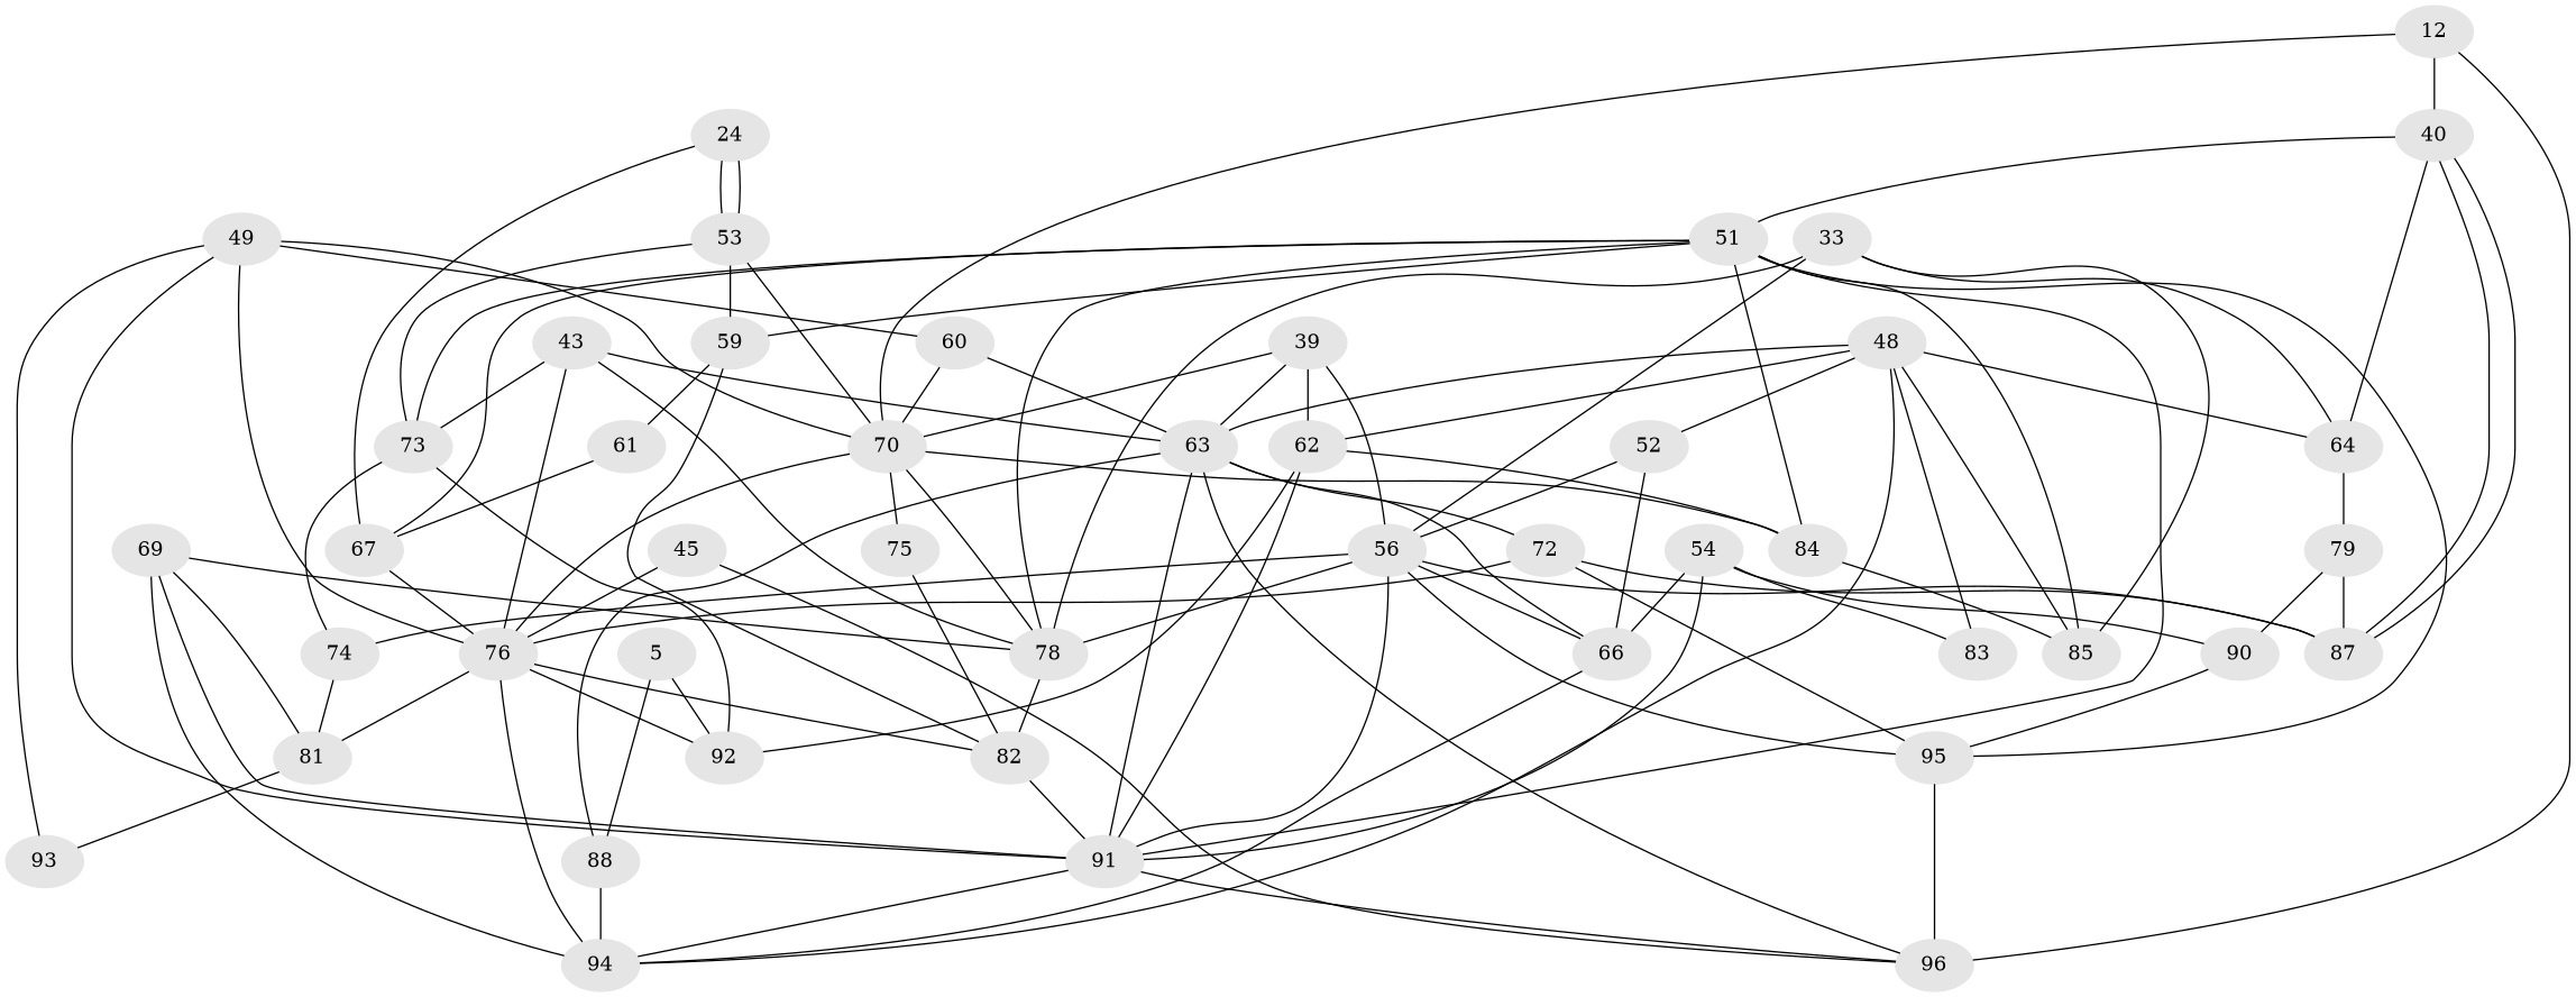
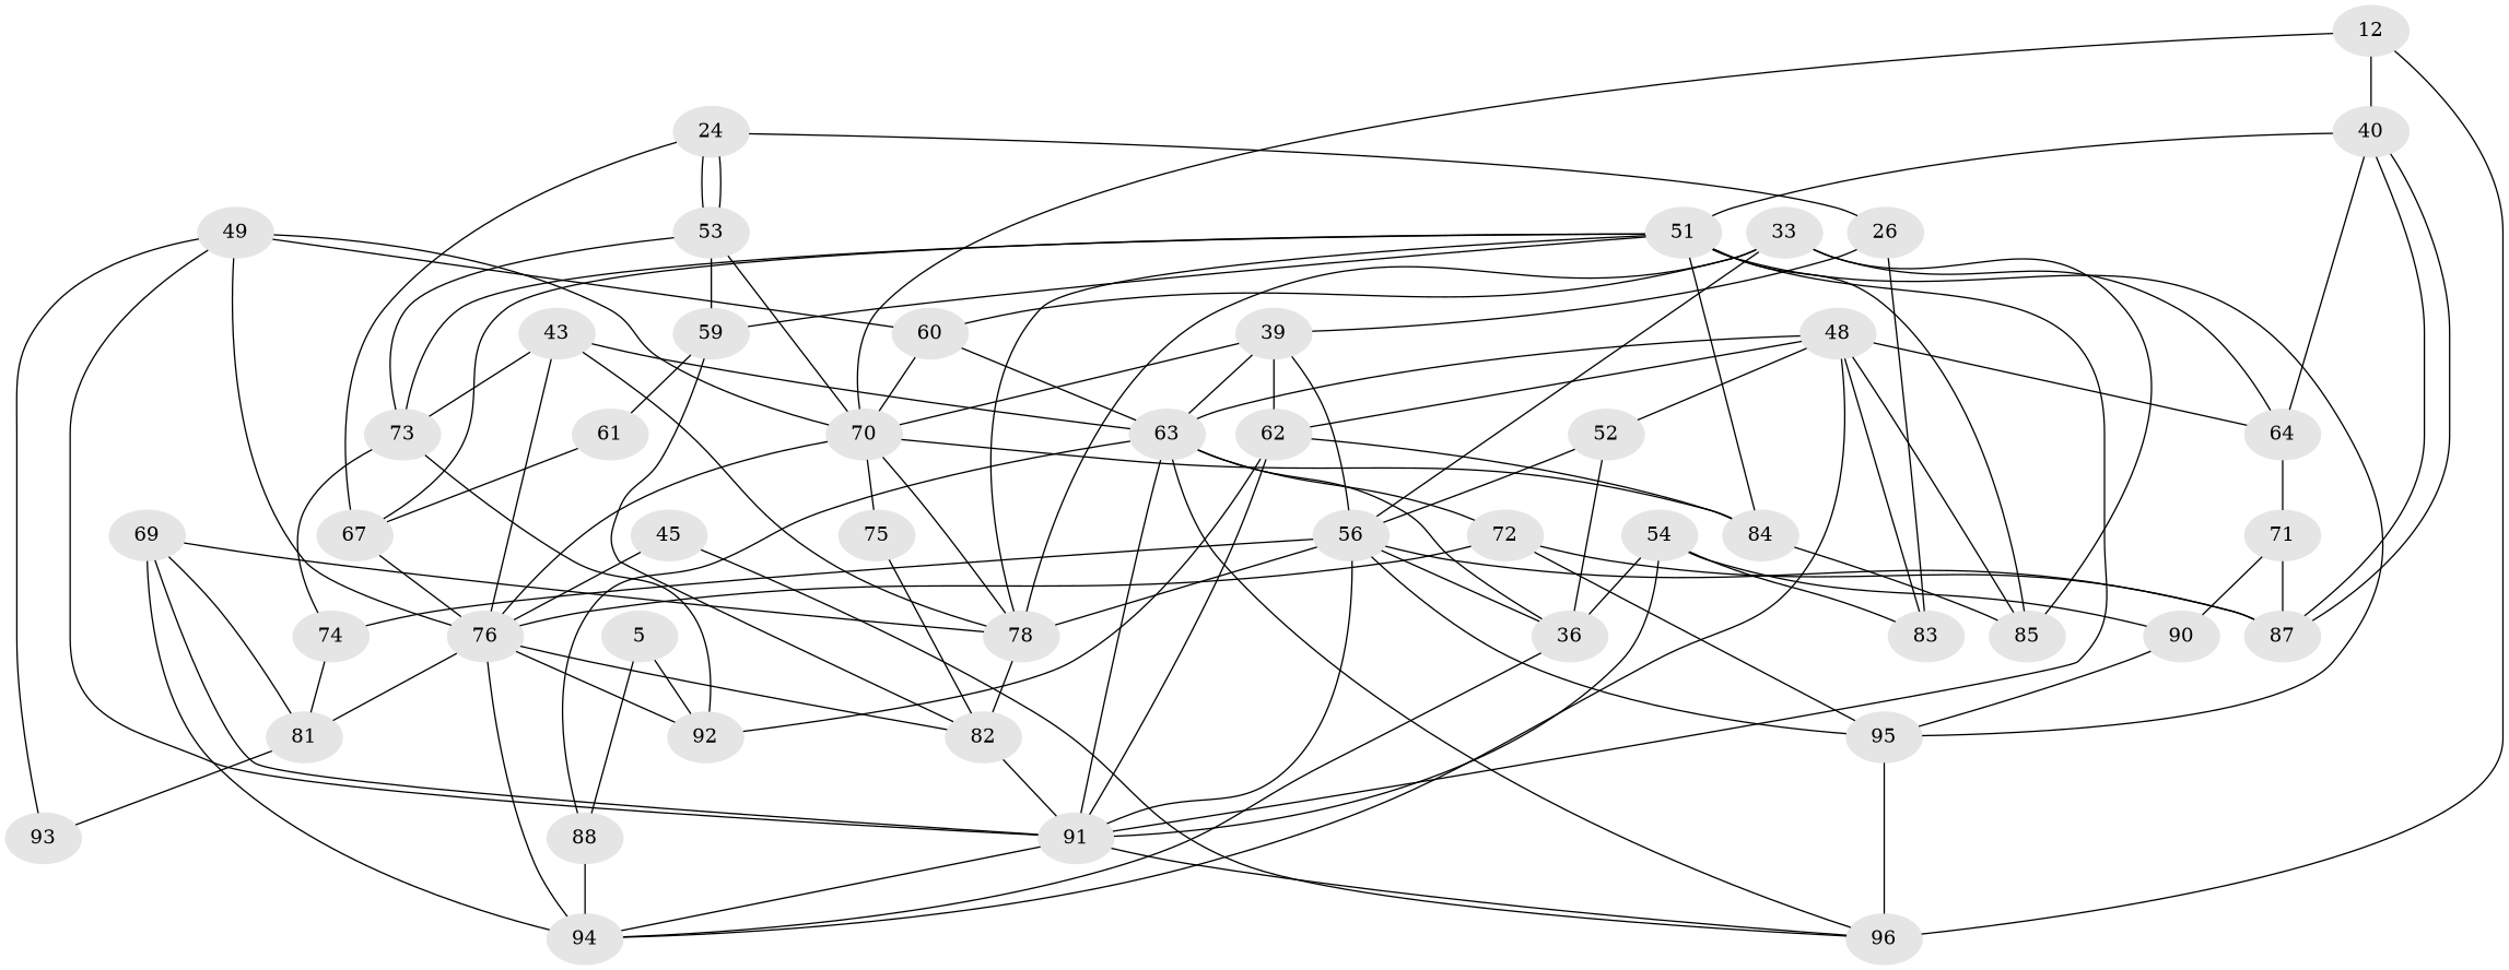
  graph {
    node [color=gray90 style=filled]
    88 [super="+44"]
    94
    5
    92
    40 [super="+2"]
    64
    51 [super="+28+25+24+20"]
    87 [super="+38"]
    12
    70 [super="+14"]
    96 [super="+86"]
    78 [super="+22+58"]
    76 [super="+29+36"]
    84 [super="+65"]
    75
+   26 [super="+18"]
    39
    83 [super="+42"]
    n19 [label=24]
    53
    67 [super="+27"]
    59 [super="+37"]
    73 [super="+4+41+68"]
    56 [super="+6"]
    62 [super="+32"]
    63 [super="+35+46"]
    61
    82 [super="+57"]
    33 [super="+19"]
    60
    85 [super="+50"]
-   71 [label=79]
+   71
    91 [super="+80+89"]
    95 [super="+7"]
-   66
+   66 [label=36]
    74
    72
    43
    81
    45
    48 [super="+10"]
    52
    49 [super="+30"]
    93
    54
    90
    69 [super="+13"]
    88 -- 94 [weight=2]
    5 -- 88
    5 -- 92
    40 -- 64
    40 -- 51
    40 -- 87
    40 -- 87
    64 -- 71
    51 -- 78 [weight=2]
    51 -- 84 [weight=2]
    51 -- 67 [weight=3]
    51 -- 59
    51 -- 73
    51 -- 85 [weight=2]
    51 -- 91 [weight=4]
    51 -- 95
    12 -- 40 [weight=2]
    12 -- 70 [weight=2]
    12 -- 96
    70 -- 78
    70 -- 76
    70 -- 84
    70 -- 75
    78 -- 82
    76 -- 94
    76 -- 92
    76 -- 82
    76 -- 81
    84 -- 85
    75 -- 82
+   26 -- 39
+   26 -- 83
    39 -- 70
    39 -- 56
    39 -- 62 [weight=2]
    39 -- 63
+   n19 -- 26 [weight=2]
    n19 -- 53
    n19 -- 53
    n19 -- 67 [weight=2]
    53 -- 70
    53 -- 59 [weight=2]
    53 -- 73
    67 -- 76
    59 -- 61
    59 -- 82
    73 -- 92
    73 -- 74
    56 -- 87
    56 -- 78 [weight=2]
    56 -- 91
    56 -- 95
    56 -- 66
    56 -- 74
    62 -- 92
    62 -- 84
    62 -- 91
    63 -- 88
    63 -- 96
    63 -- 91
    63 -- 66
    63 -- 72
    61 -- 67
    82 -- 91 [weight=3]
    33 -- 64
    33 -- 78
    33 -- 56
+   33 -- 60
    33 -- 85 [weight=2]
    60 -- 70
    60 -- 63
    71 -- 87
    71 -- 90
    91 -- 94
    91 -- 96
    95 -- 96 [weight=3]
    66 -- 94
    74 -- 81
    72 -- 87
    72 -- 76
    72 -- 95 [weight=2]
    43 -- 78
    43 -- 76
    43 -- 73 [weight=2]
    43 -- 63
    81 -- 93
    45 -- 96
    45 -- 76
    48 -- 94
    48 -- 64
    48 -- 83
    48 -- 62 [weight=2]
    48 -- 63
    48 -- 85 [weight=2]
    48 -- 52
    52 -- 56
    52 -- 66
    49 -- 70
    49 -- 76
    49 -- 60 [weight=2]
    49 -- 91
    49 -- 93
    54 -- 83
    54 -- 91
    54 -- 66
    54 -- 90
    90 -- 95
    69 -- 94 [weight=2]
    69 -- 78
    69 -- 91
    69 -- 81
  }
